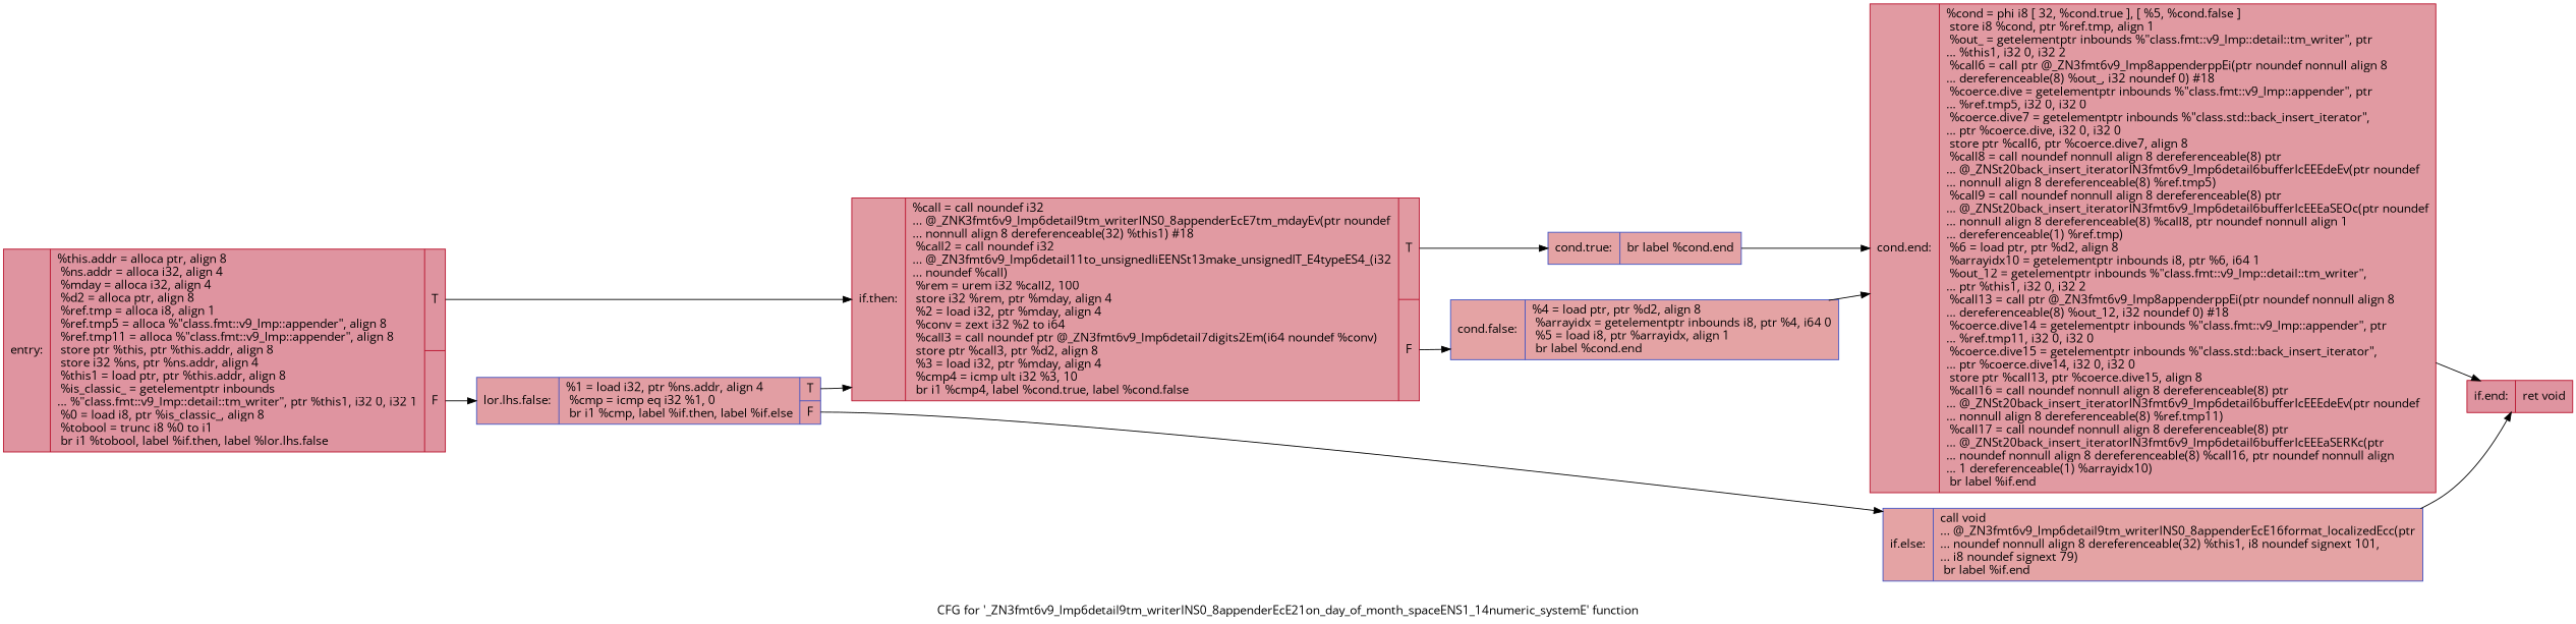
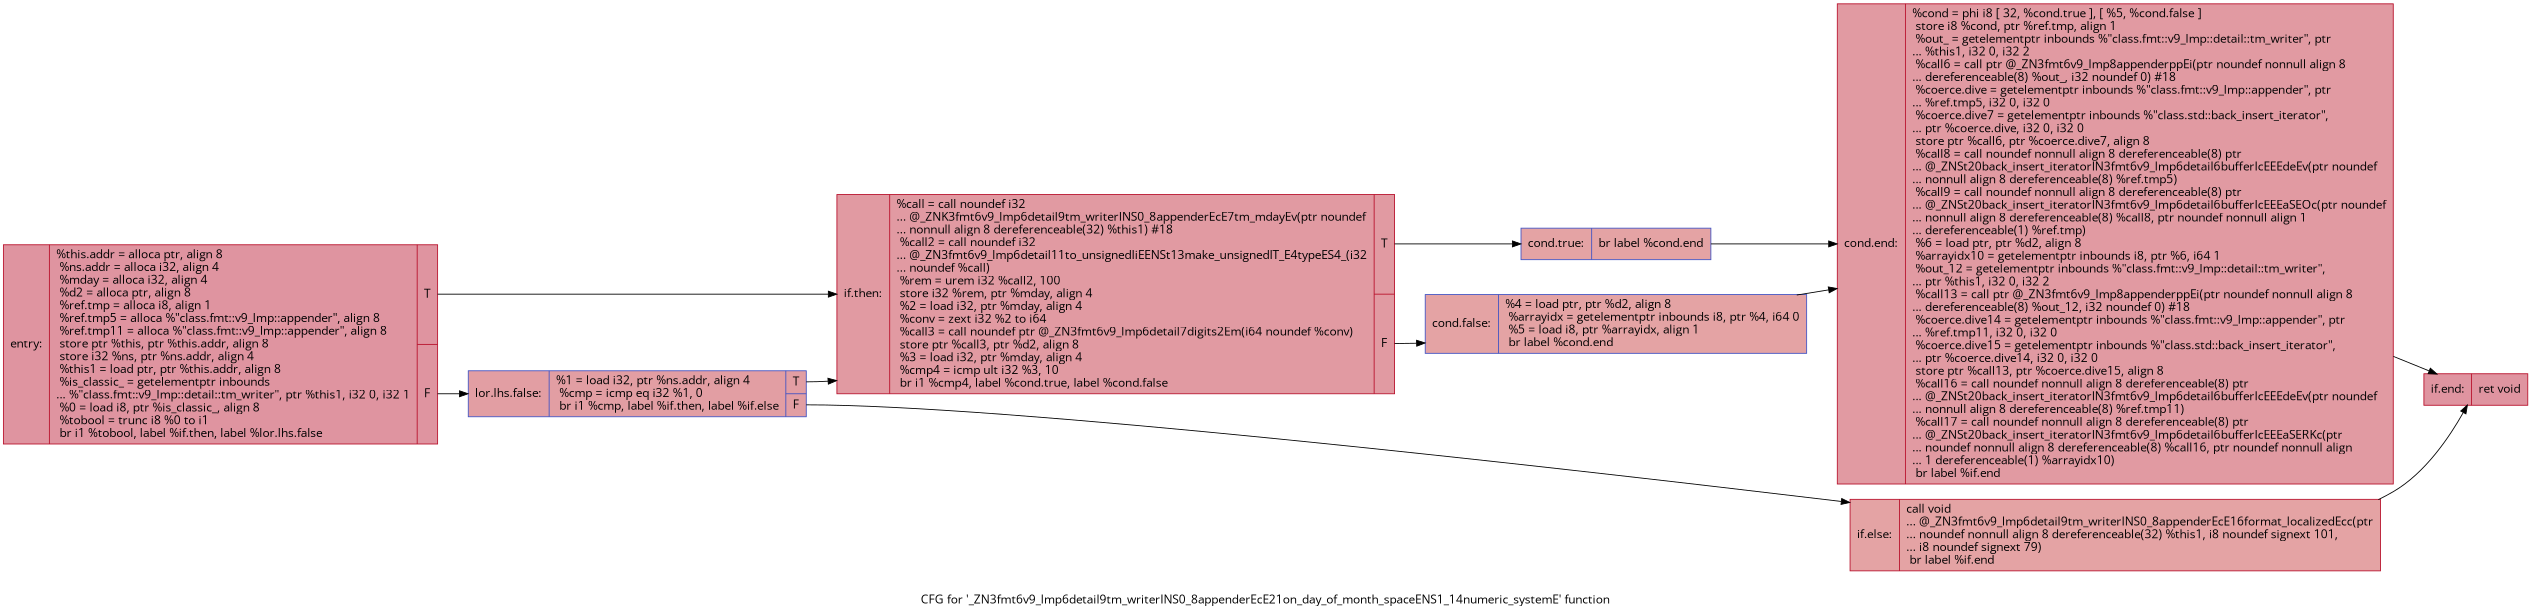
  digraph {
    label="CFG for '_ZN3fmt6v9_lmp6detail9tm_writerINS0_8appenderEcE21on_day_of_month_spaceENS1_14numeric_systemE' function"
    rankdir=LR
    fontname="Open Sans"
    node [color="#b70d28ff" fillcolor="#c32e3170" fontname="Open Sans" shape=record style=filled]
    edge [fontname="Open Sans"]
    n1 [fillcolor="#b70d2870" label="{entry:\l|  %this.addr = alloca ptr, align 8\l  %ns.addr = alloca i32, align 4\l  %mday = alloca i32, align 4\l  %d2 = alloca ptr, align 8\l  %ref.tmp = alloca i8, align 1\l  %ref.tmp5 = alloca %\"class.fmt::v9_lmp::appender\", align 8\l  %ref.tmp11 = alloca %\"class.fmt::v9_lmp::appender\", align 8\l  store ptr %this, ptr %this.addr, align 8\l  store i32 %ns, ptr %ns.addr, align 4\l  %this1 = load ptr, ptr %this.addr, align 8\l  %is_classic_ = getelementptr inbounds\l... %\"class.fmt::v9_lmp::detail::tm_writer\", ptr %this1, i32 0, i32 1\l  %0 = load i8, ptr %is_classic_, align 8\l  %tobool = trunc i8 %0 to i1\l  br i1 %tobool, label %if.then, label %lor.lhs.false\l|{<s0>T|<s1>F}}"]
    n2 [fillcolor="#bb1b2c70" label="{if.then:\l|  %call = call noundef i32\l... @_ZNK3fmt6v9_lmp6detail9tm_writerINS0_8appenderEcE7tm_mdayEv(ptr noundef\l... nonnull align 8 dereferenceable(32) %this1) #18\l  %call2 = call noundef i32\l... @_ZN3fmt6v9_lmp6detail11to_unsignedIiEENSt13make_unsignedIT_E4typeES4_(i32\l... noundef %call)\l  %rem = urem i32 %call2, 100\l  store i32 %rem, ptr %mday, align 4\l  %2 = load i32, ptr %mday, align 4\l  %conv = zext i32 %2 to i64\l  %call3 = call noundef ptr @_ZN3fmt6v9_lmp6detail7digits2Em(i64 noundef %conv)\l  store ptr %call3, ptr %d2, align 8\l  %3 = load i32, ptr %mday, align 4\l  %cmp4 = icmp ult i32 %3, 10\l  br i1 %cmp4, label %cond.true, label %cond.false\l|{<s0>T|<s1>F}}"]
    n3 [color="#3d50c3ff" fillcolor="#be242e70" label="{lor.lhs.false:\l|  %1 = load i32, ptr %ns.addr, align 4\l  %cmp = icmp eq i32 %1, 0\l  br i1 %cmp, label %if.then, label %if.else\l|{<s0>T|<s1>F}}"]
    n4 [color="#3d50c3ff" label="{cond.true:\l|  br label %cond.end\l}"]
    n5 [color="#3d50c3ff" label="{cond.false:\l|  %4 = load ptr, ptr %d2, align 8\l  %arrayidx = getelementptr inbounds i8, ptr %4, i64 0\l  %5 = load i8, ptr %arrayidx, align 1\l  br label %cond.end\l}"]
-   n6 [color="#3d50c3ff" label="{if.else:\l|  call void\l... @_ZN3fmt6v9_lmp6detail9tm_writerINS0_8appenderEcE16format_localizedEcc(ptr\l... noundef nonnull align 8 dereferenceable(32) %this1, i8 noundef signext 101,\l... i8 noundef signext 79)\l  br label %if.end\l}"]
+   n6 [label="{if.else:\l|  call void\l... @_ZN3fmt6v9_lmp6detail9tm_writerINS0_8appenderEcE16format_localizedEcc(ptr\l... noundef nonnull align 8 dereferenceable(32) %this1, i8 noundef signext 101,\l... i8 noundef signext 79)\l  br label %if.end\l}"]
    n7 [fillcolor="#b70d2870" label="{if.end:\l|  ret void\l}"]
    n8 [fillcolor="#bb1b2c70" label="{cond.end:\l|  %cond = phi i8 [ 32, %cond.true ], [ %5, %cond.false ]\l  store i8 %cond, ptr %ref.tmp, align 1\l  %out_ = getelementptr inbounds %\"class.fmt::v9_lmp::detail::tm_writer\", ptr\l... %this1, i32 0, i32 2\l  %call6 = call ptr @_ZN3fmt6v9_lmp8appenderppEi(ptr noundef nonnull align 8\l... dereferenceable(8) %out_, i32 noundef 0) #18\l  %coerce.dive = getelementptr inbounds %\"class.fmt::v9_lmp::appender\", ptr\l... %ref.tmp5, i32 0, i32 0\l  %coerce.dive7 = getelementptr inbounds %\"class.std::back_insert_iterator\",\l... ptr %coerce.dive, i32 0, i32 0\l  store ptr %call6, ptr %coerce.dive7, align 8\l  %call8 = call noundef nonnull align 8 dereferenceable(8) ptr\l... @_ZNSt20back_insert_iteratorIN3fmt6v9_lmp6detail6bufferIcEEEdeEv(ptr noundef\l... nonnull align 8 dereferenceable(8) %ref.tmp5)\l  %call9 = call noundef nonnull align 8 dereferenceable(8) ptr\l... @_ZNSt20back_insert_iteratorIN3fmt6v9_lmp6detail6bufferIcEEEaSEOc(ptr noundef\l... nonnull align 8 dereferenceable(8) %call8, ptr noundef nonnull align 1\l... dereferenceable(1) %ref.tmp)\l  %6 = load ptr, ptr %d2, align 8\l  %arrayidx10 = getelementptr inbounds i8, ptr %6, i64 1\l  %out_12 = getelementptr inbounds %\"class.fmt::v9_lmp::detail::tm_writer\",\l... ptr %this1, i32 0, i32 2\l  %call13 = call ptr @_ZN3fmt6v9_lmp8appenderppEi(ptr noundef nonnull align 8\l... dereferenceable(8) %out_12, i32 noundef 0) #18\l  %coerce.dive14 = getelementptr inbounds %\"class.fmt::v9_lmp::appender\", ptr\l... %ref.tmp11, i32 0, i32 0\l  %coerce.dive15 = getelementptr inbounds %\"class.std::back_insert_iterator\",\l... ptr %coerce.dive14, i32 0, i32 0\l  store ptr %call13, ptr %coerce.dive15, align 8\l  %call16 = call noundef nonnull align 8 dereferenceable(8) ptr\l... @_ZNSt20back_insert_iteratorIN3fmt6v9_lmp6detail6bufferIcEEEdeEv(ptr noundef\l... nonnull align 8 dereferenceable(8) %ref.tmp11)\l  %call17 = call noundef nonnull align 8 dereferenceable(8) ptr\l... @_ZNSt20back_insert_iteratorIN3fmt6v9_lmp6detail6bufferIcEEEaSERKc(ptr\l... noundef nonnull align 8 dereferenceable(8) %call16, ptr noundef nonnull align\l... 1 dereferenceable(1) %arrayidx10)\l  br label %if.end\l}"]
    n1 -> n2 [tailport=s0]
    n1 -> n3 [tailport=s1]
    n2 -> n4 [tailport=s0]
    n2 -> n5 [tailport=s1]
    n3 -> n2 [tailport=s0]
    n3 -> n6 [tailport=s1]
    n4 -> n8
    n5 -> n8
    n6 -> n7
    n8 -> n7
  }
